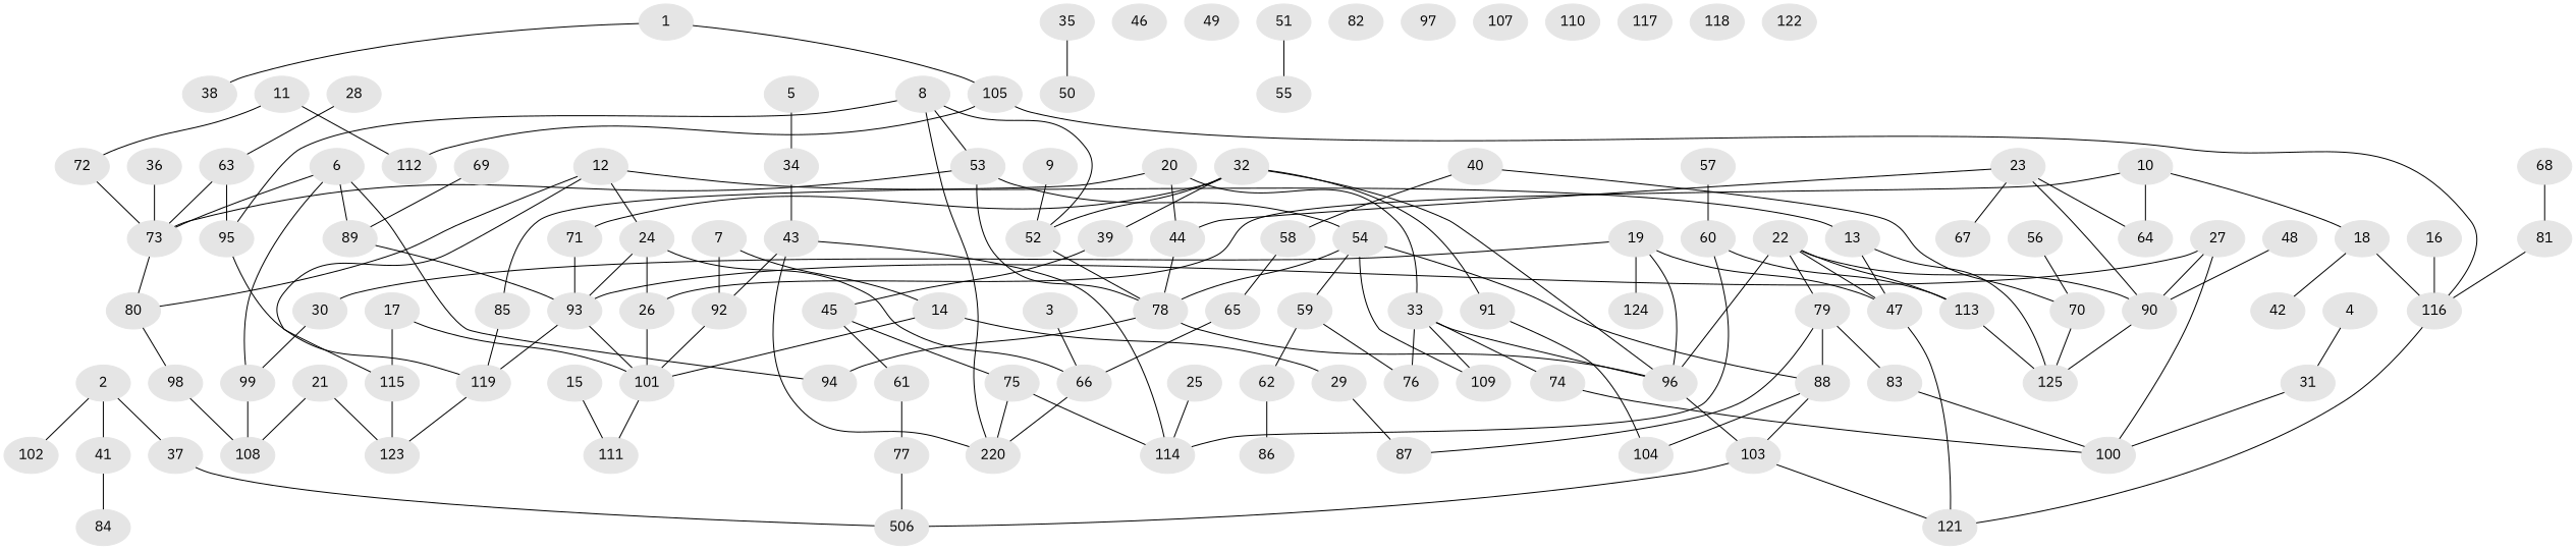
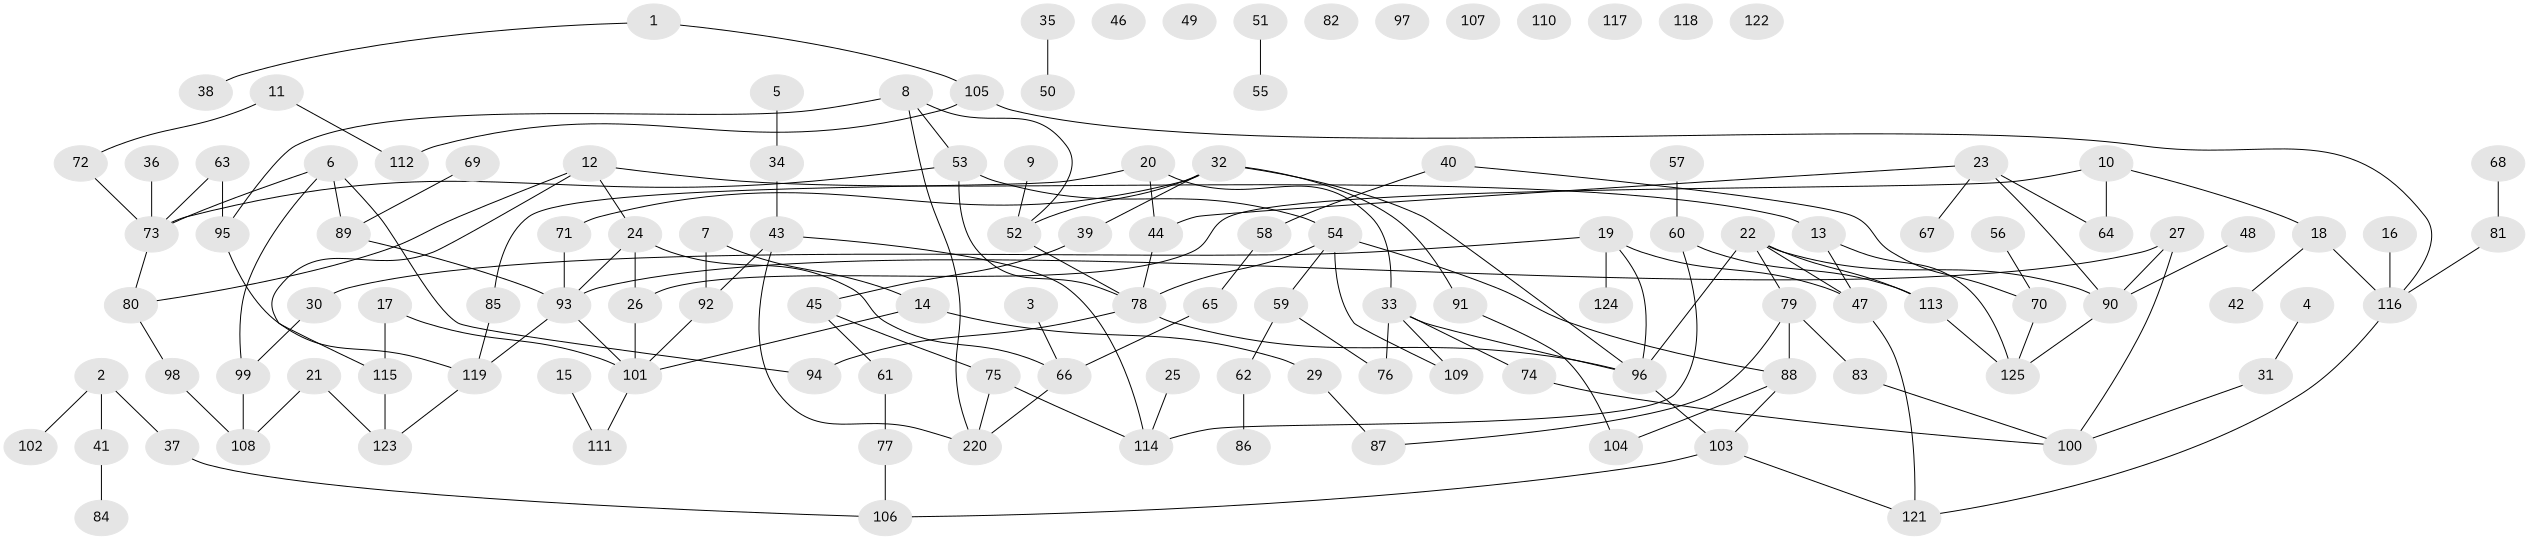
  graph {
    fontname="IBM Plex Sans"
    node [color=gray90 fontname="IBM Plex Sans" style=filled]
    edge [fontname="IBM Plex Sans"]
    1
    38
    105
    112
    116
    2
    37
    41
    102
-   106 [label=506]
+   106
    84
    3
    66
    n14 [label=220]
    4
    31
    100
    5
    34
    43
    6
    73
    89
    94
    99
    80
    93
    108
    7
    14
    92
    29
    101
    8
    52
    53
    95
    78
    54
    119
    9
    10
    18
    26
    64
    42
    11
    72
    12
    13
    24
    115
    47
    125
    98
    123
    121
    87
    111
    15
    16
    17
    19
    30
    96
    124
    103
    20
    33
    44
    85
    74
    76
    109
    21
    22
    79
    90
    113
    88
    83
    23
    67
    25
    114
    27
-   28
    63
    32
    39
    71
    91
    45
    104
    35
    50
    36
    61
    75
    40
    58
    70
    65
    77
    46
    48
    49
    51
    55
    59
    62
    56
    57
    60
    86
    68
    81
    69
    82
    97
    107
    110
    117
    118
    122
    1 -- 38
    1 -- 105
    105 -- 112
    105 -- 116
    116 -- 121
    2 -- 37
    2 -- 41
    2 -- 102
    37 -- 106
    41 -- 84
    3 -- 66
    66 -- n14
    4 -- 31
    31 -- 100
    5 -- 34
    34 -- 43
    43 -- n14
    43 -- 92
    43 -- 114
    6 -- 73
    6 -- 89
    6 -- 94
    6 -- 99
    73 -- 80
    89 -- 93
    99 -- 108
    80 -- 98
    93 -- 101
    93 -- 119
    7 -- 14
    7 -- 92
    14 -- 29
    14 -- 101
    92 -- 101
    29 -- 87
    101 -- 111
    8 -- n14
    8 -- 52
    8 -- 53
    8 -- 95
    52 -- 78
    53 -- 73
    53 -- 78
    53 -- 54
    95 -- 119
    78 -- 94
    78 -- 96
    54 -- 78
    54 -- 109
    54 -- 88
    54 -- 59
    119 -- 123
    9 -- 52
    10 -- 18
    10 -- 26
    10 -- 64
    18 -- 116
    18 -- 42
    26 -- 101
    11 -- 112
    11 -- 72
    72 -- 73
    12 -- 80
    12 -- 13
    12 -- 24
    12 -- 115
    13 -- 47
    13 -- 125
    24 -- 66
    24 -- 93
    24 -- 26
    115 -- 123
    47 -- 121
    98 -- 108
    15 -- 111
    16 -- 116
    17 -- 101
    17 -- 115
    19 -- 47
    19 -- 30
    19 -- 96
    19 -- 124
    30 -- 99
    96 -- 103
    103 -- 106
    103 -- 121
    20 -- 33
    20 -- 44
    20 -- 85
    33 -- 96
    33 -- 74
    33 -- 76
    33 -- 109
    44 -- 78
    85 -- 119
    74 -- 100
    21 -- 108
    21 -- 123
    22 -- 47
    22 -- 96
    22 -- 79
    22 -- 90
    22 -- 113
    79 -- 87
    79 -- 88
    79 -- 83
    90 -- 125
    113 -- 125
    88 -- 103
    88 -- 104
    83 -- 100
    23 -- 64
    23 -- 44
    23 -- 90
    23 -- 67
    25 -- 114
    27 -- 100
    27 -- 93
    27 -- 90
-   28 -- 63
    63 -- 73
    63 -- 95
    32 -- 52
    32 -- 96
    32 -- 39
    32 -- 71
    32 -- 91
    39 -- 45
    71 -- 93
    91 -- 104
    45 -- 61
    45 -- 75
    35 -- 50
    36 -- 73
    61 -- 77
    75 -- n14
    75 -- 114
    40 -- 58
    40 -- 70
    58 -- 65
    70 -- 125
    65 -- 66
    77 -- 106
    48 -- 90
    51 -- 55
    59 -- 76
    59 -- 62
    62 -- 86
    56 -- 70
    57 -- 60
    60 -- 113
    60 -- 114
    68 -- 81
    81 -- 116
    69 -- 89
  }
